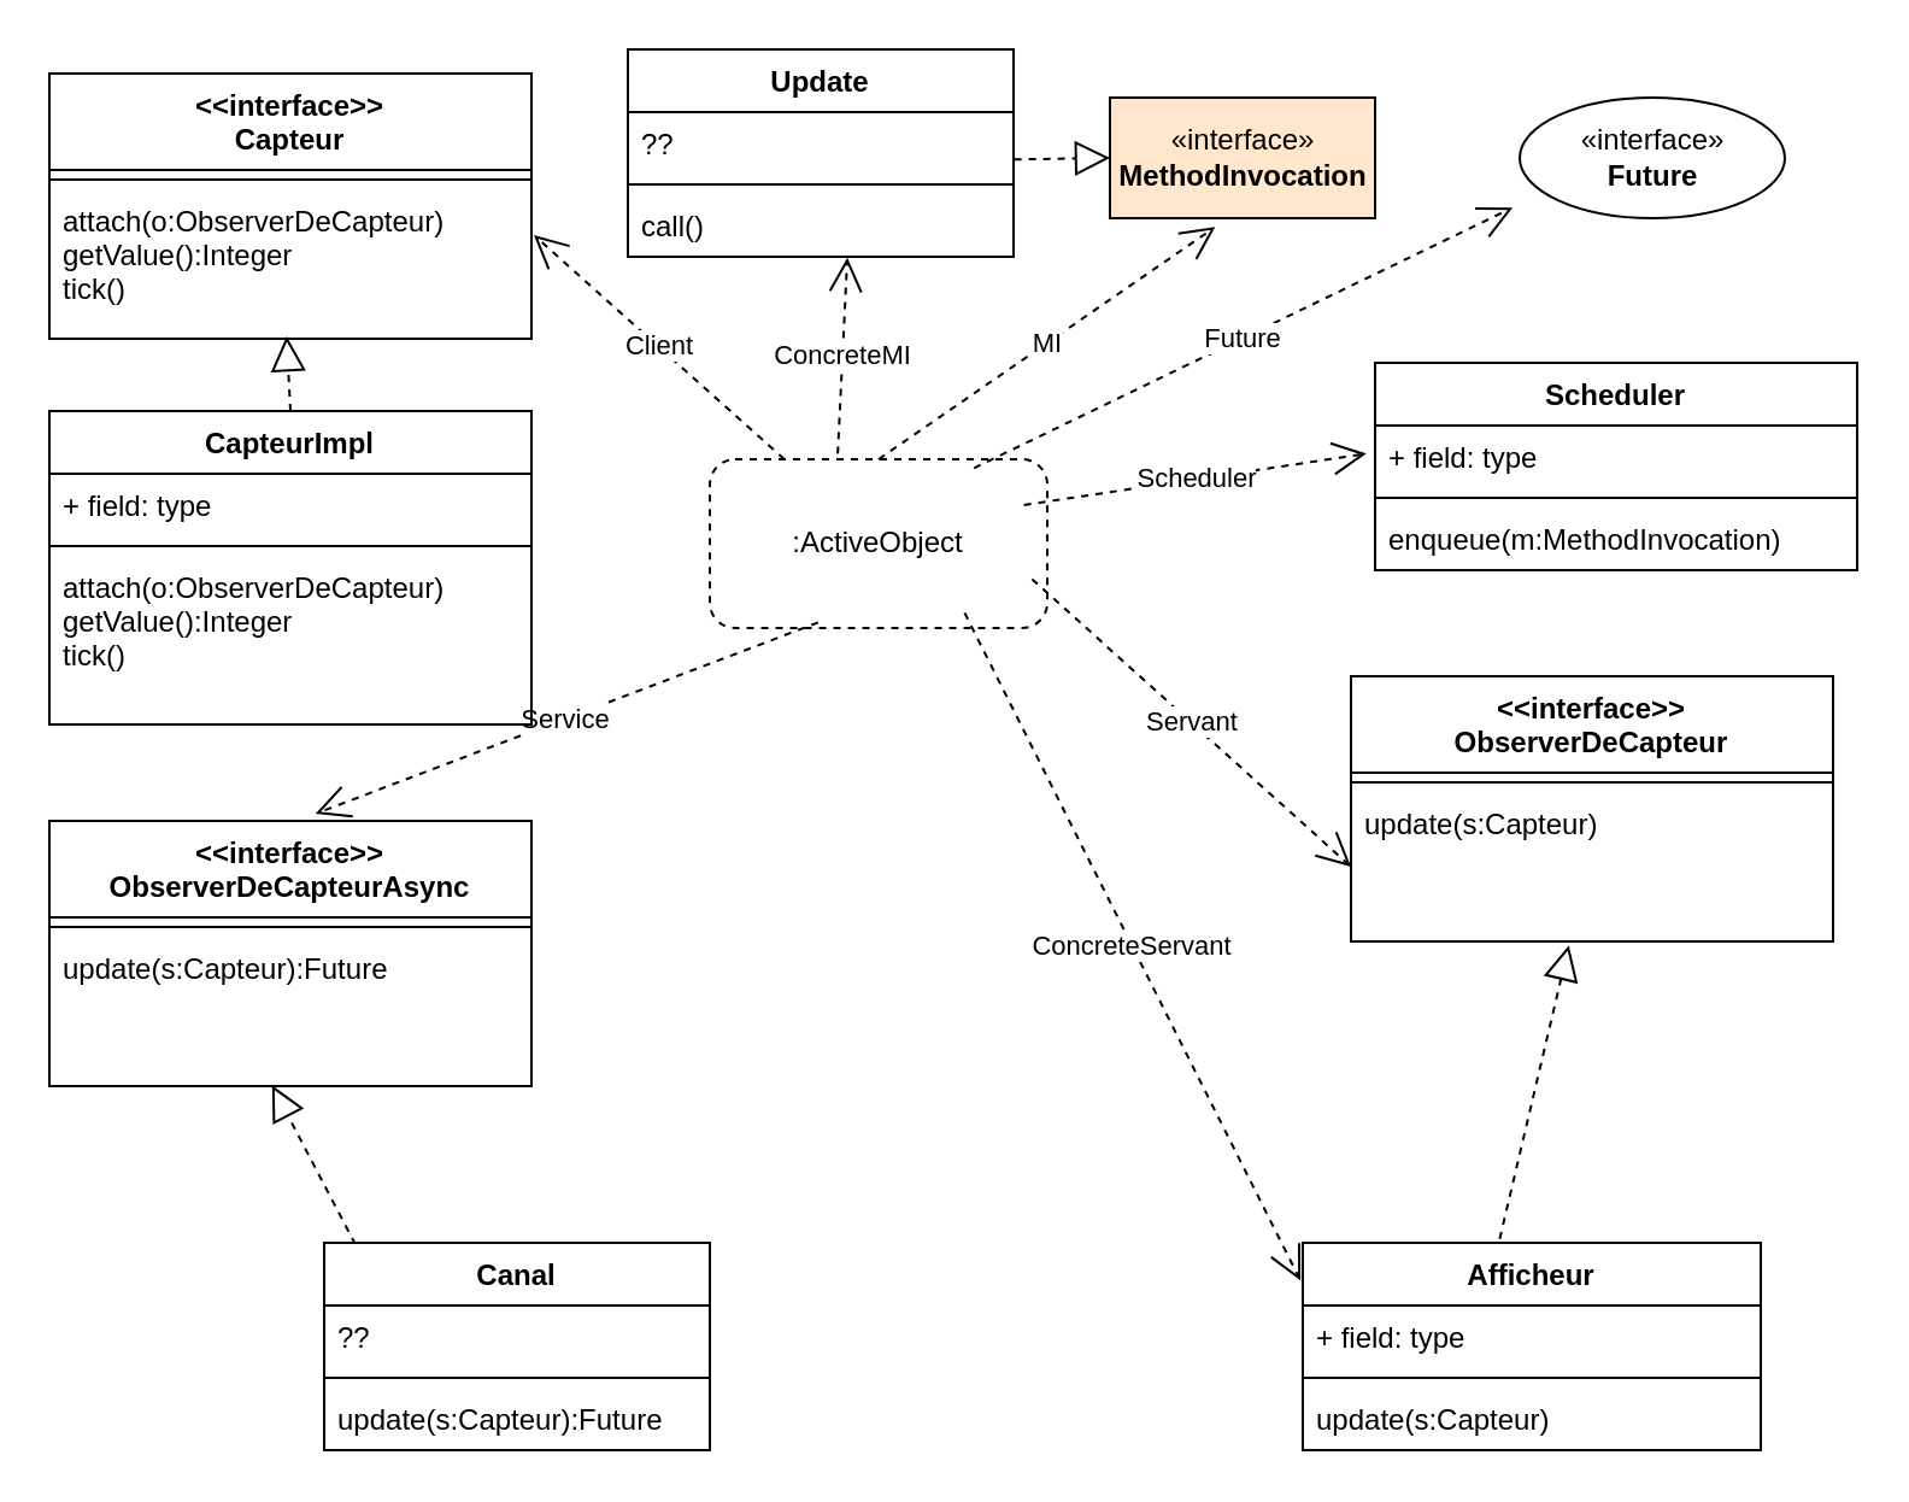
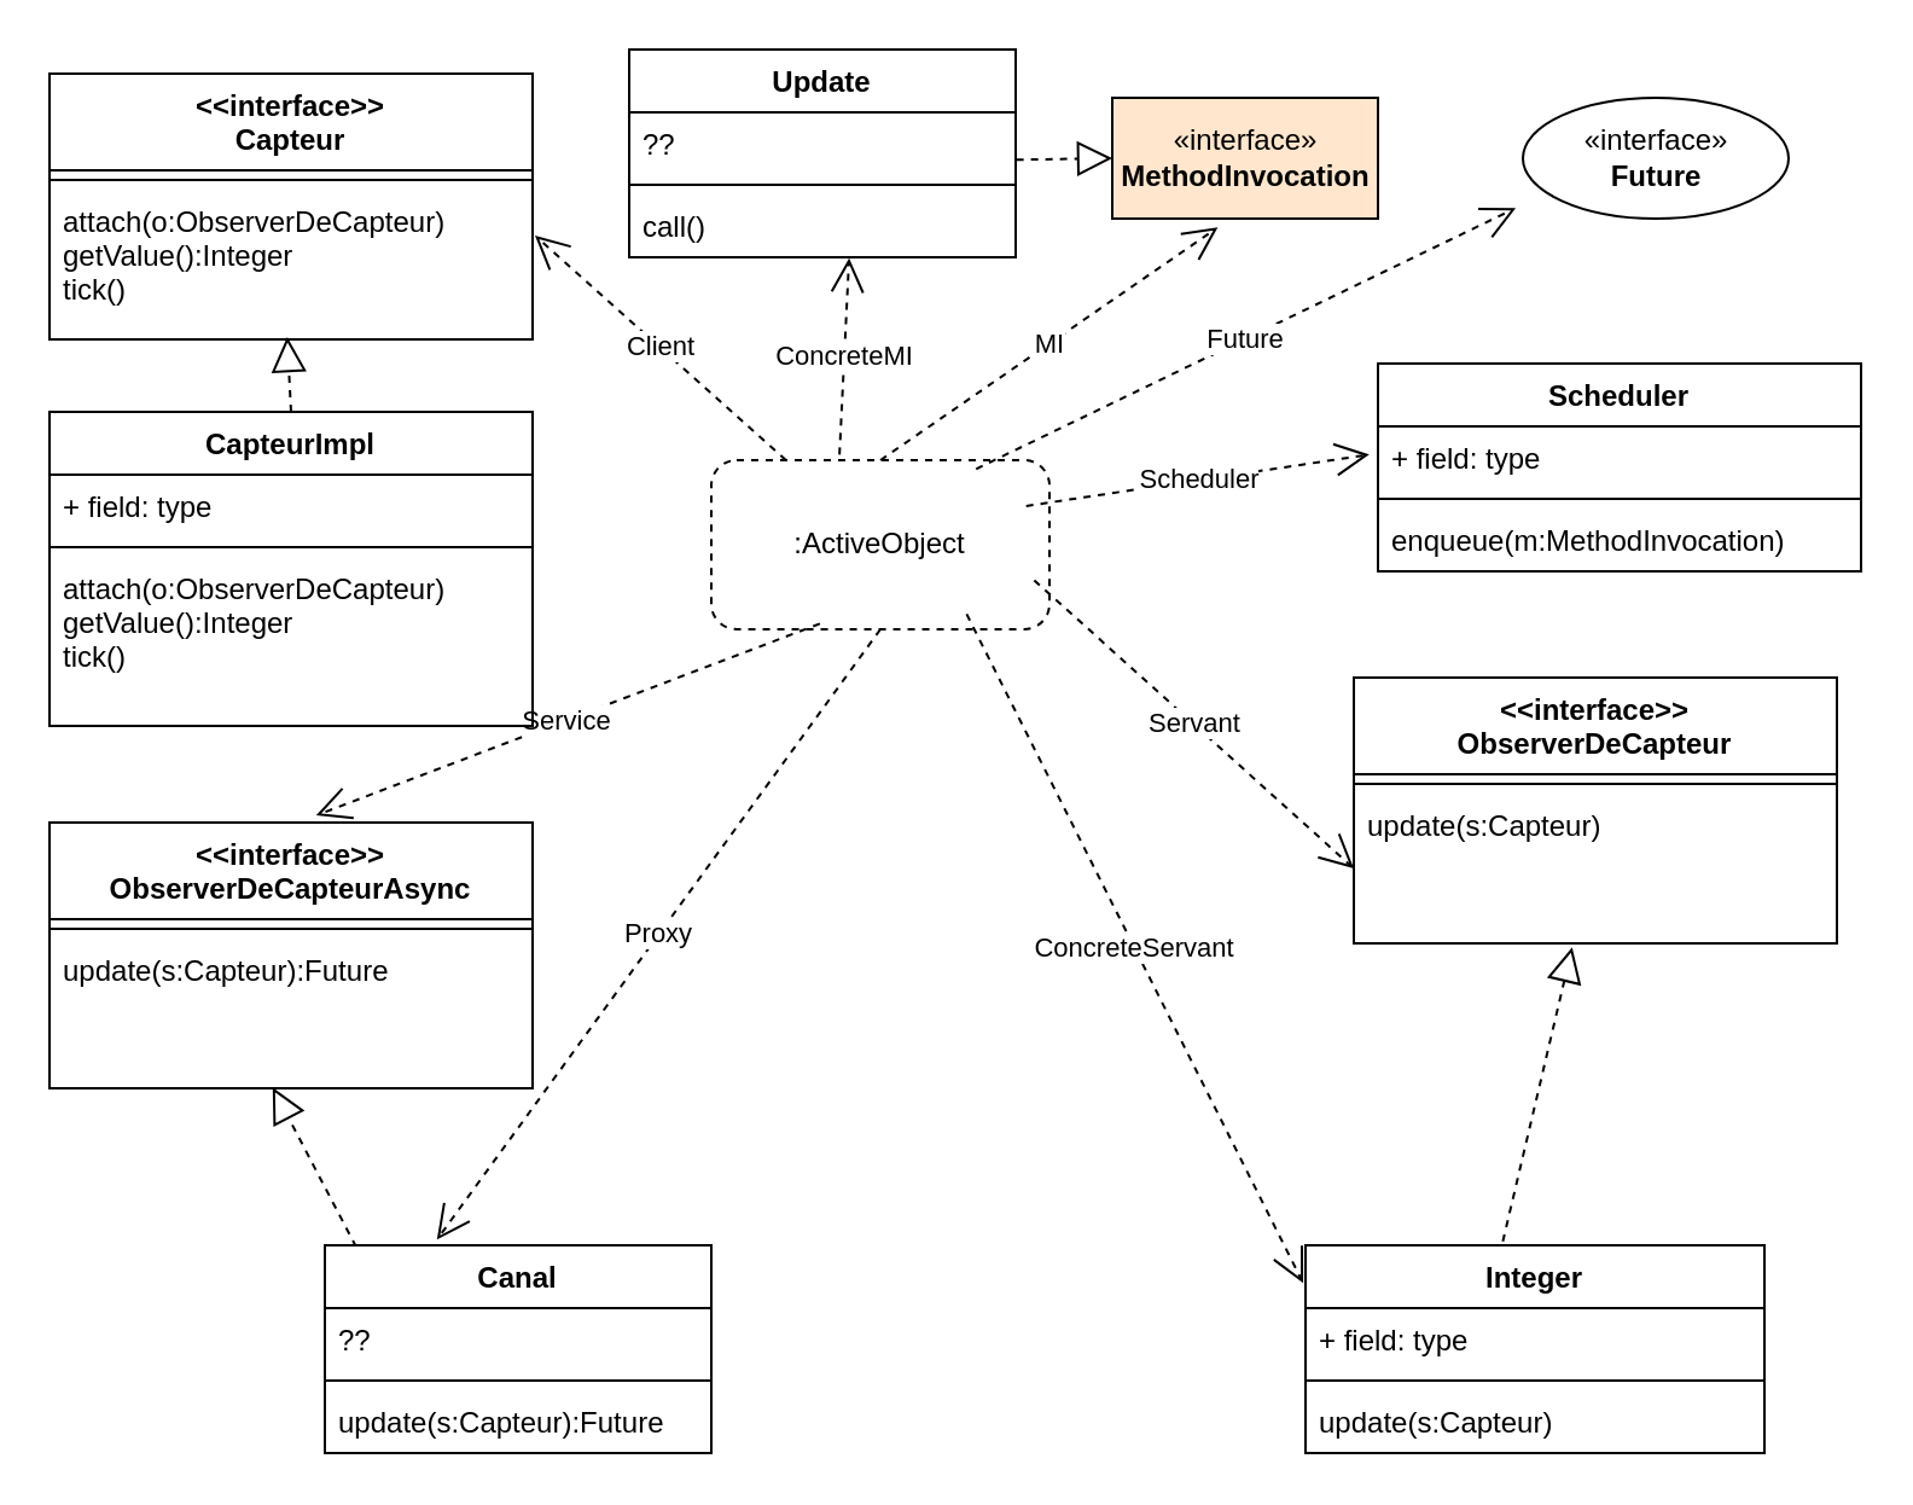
  <mxCell id="0" />
  <mxCell id="1" parent="0" />
  <mxCell id="2" value=":ActiveObject" style="whiteSpace=wrap;html=1;dashed=1;rounded=1;" parent="1" vertex="1"><mxGeometry x="294" y="190" width="140" height="70" as="geometry" /></mxCell>
  <mxCell id="3" value="Client" style="endArrow=open;endSize=12;dashed=1;html=1;entryX=1.005;entryY=0.306;entryDx=0;entryDy=0;entryPerimeter=0;" parent="1" source="2" target="17" edge="1"><mxGeometry width="160" relative="1" as="geometry"><mxPoint x="300" y="130" as="sourcePoint" /><mxPoint x="460" y="130" as="targetPoint" /></mxGeometry></mxCell>
  <mxCell id="4" value="Servant" style="endArrow=open;endSize=12;dashed=1;html=1;entryX=0;entryY=0.5;entryDx=0;entryDy=0;exitX=0.955;exitY=0.71;exitDx=0;exitDy=0;exitPerimeter=0;" parent="1" source="2" target="28" edge="1"><mxGeometry width="160" relative="1" as="geometry"><mxPoint x="533.762" y="239.045" as="sourcePoint" /><mxPoint x="440" y="170.002" as="targetPoint" /></mxGeometry></mxCell>
  <mxCell id="5" value="" style="endArrow=block;dashed=1;endFill=0;endSize=12;html=1;exitX=0.5;exitY=0;exitDx=0;exitDy=0;entryX=0.492;entryY=0.984;entryDx=0;entryDy=0;entryPerimeter=0;" parent="1" source="18" target="17" edge="1"><mxGeometry width="160" relative="1" as="geometry"><mxPoint x="280" y="330" as="sourcePoint" /><mxPoint x="440" y="330" as="targetPoint" /></mxGeometry></mxCell>
  <mxCell id="6" value="" style="endArrow=block;dashed=1;endFill=0;endSize=12;html=1;exitX=0.43;exitY=-0.019;exitDx=0;exitDy=0;exitPerimeter=0;entryX=0.452;entryY=1.027;entryDx=0;entryDy=0;entryPerimeter=0;" parent="1" source="8" target="28" edge="1"><mxGeometry width="160" relative="1" as="geometry"><mxPoint x="520" y="210" as="sourcePoint" /><mxPoint x="680" y="210" as="targetPoint" /></mxGeometry></mxCell>
  <mxCell id="7" value="ConcreteServant" style="endArrow=open;endSize=12;dashed=1;html=1;exitX=0.755;exitY=0.91;exitDx=0;exitDy=0;exitPerimeter=0;entryX=-0.005;entryY=0.182;entryDx=0;entryDy=0;entryPerimeter=0;" parent="1" source="2" target="8" edge="1"><mxGeometry width="160" relative="1" as="geometry"><mxPoint x="350" y="400" as="sourcePoint" /><mxPoint x="510" y="400" as="targetPoint" /></mxGeometry></mxCell>
- <mxCell id="8" value="Afficheur" style="swimlane;fontStyle=1;align=center;verticalAlign=top;childLayout=stackLayout;horizontal=1;startSize=26;horizontalStack=0;resizeParent=1;resizeParentMax=0;resizeLast=0;collapsible=1;marginBottom=0;" parent="1" vertex="1"><mxGeometry x="540" y="515" width="190" height="86" as="geometry" /></mxCell>
+ <mxCell id="8" value="Integer" style="swimlane;fontStyle=1;align=center;verticalAlign=top;childLayout=stackLayout;horizontal=1;startSize=26;horizontalStack=0;resizeParent=1;resizeParentMax=0;resizeLast=0;collapsible=1;marginBottom=0;" parent="1" vertex="1"><mxGeometry x="540" y="515" width="190" height="86" as="geometry" /></mxCell>
  <mxCell id="9" value="+ field: type" style="text;strokeColor=none;fillColor=none;align=left;verticalAlign=top;spacingLeft=4;spacingRight=4;overflow=hidden;rotatable=0;points=[[0,0.5],[1,0.5]];portConstraint=eastwest;" parent="8" vertex="1"><mxGeometry y="26" width="190" height="26" as="geometry" /></mxCell>
  <mxCell id="10" value="" style="line;strokeWidth=1;fillColor=none;align=left;verticalAlign=middle;spacingTop=-1;spacingLeft=3;spacingRight=3;rotatable=0;labelPosition=right;points=[];portConstraint=eastwest;" parent="8" vertex="1"><mxGeometry y="52" width="190" height="8" as="geometry" /></mxCell>
  <mxCell id="11" value="update(s:Capteur)" style="text;strokeColor=none;fillColor=none;align=left;verticalAlign=top;spacingLeft=4;spacingRight=4;overflow=hidden;rotatable=0;points=[[0,0.5],[1,0.5]];portConstraint=eastwest;" parent="8" vertex="1"><mxGeometry y="60" width="190" height="26" as="geometry" /></mxCell>
  <mxCell id="12" value="Service" style="endArrow=open;endSize=12;dashed=1;html=1;exitX=0.321;exitY=0.967;exitDx=0;exitDy=0;exitPerimeter=0;entryX=0.552;entryY=-0.027;entryDx=0;entryDy=0;entryPerimeter=0;" parent="1" source="2" target="38" edge="1"><mxGeometry width="160" relative="1" as="geometry"><mxPoint x="350" y="100" as="sourcePoint" /><mxPoint x="510" y="100" as="targetPoint" /></mxGeometry></mxCell>
  <mxCell id="13" value="" style="endArrow=block;dashed=1;endFill=0;endSize=12;html=1;entryX=0.462;entryY=0.995;entryDx=0;entryDy=0;entryPerimeter=0;exitX=0.081;exitY=0.008;exitDx=0;exitDy=0;exitPerimeter=0;" parent="1" source="22" target="40" edge="1"><mxGeometry width="160" relative="1" as="geometry"><mxPoint x="280" y="580" as="sourcePoint" /><mxPoint x="440" y="580" as="targetPoint" /></mxGeometry></mxCell>
+ <mxCell id="14" value="Proxy" style="endArrow=open;endSize=12;dashed=1;html=1;exitX=0.5;exitY=1;exitDx=0;exitDy=0;entryX=0.29;entryY=-0.027;entryDx=0;entryDy=0;entryPerimeter=0;" parent="1" source="2" target="22" edge="1"><mxGeometry width="160" relative="1" as="geometry"><mxPoint x="280" y="420" as="sourcePoint" /><mxPoint x="440" y="420" as="targetPoint" /></mxGeometry></mxCell>
  <mxCell id="15" value="&lt;&lt;interface&gt;&gt;&#10;Capteur" style="swimlane;fontStyle=1;align=center;verticalAlign=top;childLayout=stackLayout;horizontal=1;startSize=40;horizontalStack=0;resizeParent=1;resizeParentMax=0;resizeLast=0;collapsible=1;marginBottom=0;" parent="1" vertex="1"><mxGeometry x="20" y="30" width="200" height="110" as="geometry" /></mxCell>
  <mxCell id="16" value="" style="line;strokeWidth=1;fillColor=none;align=left;verticalAlign=middle;spacingTop=-1;spacingLeft=3;spacingRight=3;rotatable=0;labelPosition=right;points=[];portConstraint=eastwest;" parent="15" vertex="1"><mxGeometry y="40" width="200" height="8" as="geometry" /></mxCell>
  <mxCell id="17" value="attach(o:ObserverDeCapteur)&#10;getValue():Integer&#10;tick()" style="text;strokeColor=none;fillColor=none;align=left;verticalAlign=top;spacingLeft=4;spacingRight=4;overflow=hidden;rotatable=0;points=[[0,0.5],[1,0.5]];portConstraint=eastwest;" parent="15" vertex="1"><mxGeometry y="48" width="200" height="62" as="geometry" /></mxCell>
  <mxCell id="18" value="CapteurImpl" style="swimlane;fontStyle=1;align=center;verticalAlign=top;childLayout=stackLayout;horizontal=1;startSize=26;horizontalStack=0;resizeParent=1;resizeParentMax=0;resizeLast=0;collapsible=1;marginBottom=0;" parent="1" vertex="1"><mxGeometry x="20" y="170" width="200" height="130" as="geometry" /></mxCell>
  <mxCell id="19" value="+ field: type" style="text;strokeColor=none;fillColor=none;align=left;verticalAlign=top;spacingLeft=4;spacingRight=4;overflow=hidden;rotatable=0;points=[[0,0.5],[1,0.5]];portConstraint=eastwest;" parent="18" vertex="1"><mxGeometry y="26" width="200" height="26" as="geometry" /></mxCell>
  <mxCell id="20" value="" style="line;strokeWidth=1;fillColor=none;align=left;verticalAlign=middle;spacingTop=-1;spacingLeft=3;spacingRight=3;rotatable=0;labelPosition=right;points=[];portConstraint=eastwest;" parent="18" vertex="1"><mxGeometry y="52" width="200" height="8" as="geometry" /></mxCell>
  <mxCell id="21" value="attach(o:ObserverDeCapteur)&#10;getValue():Integer&#10;tick()" style="text;strokeColor=none;fillColor=none;align=left;verticalAlign=top;spacingLeft=4;spacingRight=4;overflow=hidden;rotatable=0;points=[[0,0.5],[1,0.5]];portConstraint=eastwest;" parent="18" vertex="1"><mxGeometry y="60" width="200" height="70" as="geometry" /></mxCell>
  <mxCell id="22" value="Canal" style="swimlane;fontStyle=1;align=center;verticalAlign=top;childLayout=stackLayout;horizontal=1;startSize=26;horizontalStack=0;resizeParent=1;resizeParentMax=0;resizeLast=0;collapsible=1;marginBottom=0;" parent="1" vertex="1"><mxGeometry x="134" y="515" width="160" height="86" as="geometry" /></mxCell>
  <mxCell id="23" value="??" style="text;strokeColor=none;fillColor=none;align=left;verticalAlign=top;spacingLeft=4;spacingRight=4;overflow=hidden;rotatable=0;points=[[0,0.5],[1,0.5]];portConstraint=eastwest;" parent="22" vertex="1"><mxGeometry y="26" width="160" height="26" as="geometry" /></mxCell>
  <mxCell id="24" value="" style="line;strokeWidth=1;fillColor=none;align=left;verticalAlign=middle;spacingTop=-1;spacingLeft=3;spacingRight=3;rotatable=0;labelPosition=right;points=[];portConstraint=eastwest;" parent="22" vertex="1"><mxGeometry y="52" width="160" height="8" as="geometry" /></mxCell>
  <mxCell id="25" value="update(s:Capteur):Future" style="text;strokeColor=none;fillColor=none;align=left;verticalAlign=top;spacingLeft=4;spacingRight=4;overflow=hidden;rotatable=0;points=[[0,0.5],[1,0.5]];portConstraint=eastwest;" parent="22" vertex="1"><mxGeometry y="60" width="160" height="26" as="geometry" /></mxCell>
  <mxCell id="26" value="&lt;&lt;interface&gt;&gt;&#10;ObserverDeCapteur" style="swimlane;fontStyle=1;align=center;verticalAlign=top;childLayout=stackLayout;horizontal=1;startSize=40;horizontalStack=0;resizeParent=1;resizeParentMax=0;resizeLast=0;collapsible=1;marginBottom=0;" parent="1" vertex="1"><mxGeometry x="560" y="280" width="200" height="110" as="geometry" /></mxCell>
  <mxCell id="27" value="" style="line;strokeWidth=1;fillColor=none;align=left;verticalAlign=middle;spacingTop=-1;spacingLeft=3;spacingRight=3;rotatable=0;labelPosition=right;points=[];portConstraint=eastwest;" parent="26" vertex="1"><mxGeometry y="40" width="200" height="8" as="geometry" /></mxCell>
  <mxCell id="28" value="update(s:Capteur)" style="text;strokeColor=none;fillColor=none;align=left;verticalAlign=top;spacingLeft=4;spacingRight=4;overflow=hidden;rotatable=0;points=[[0,0.5],[1,0.5]];portConstraint=eastwest;" parent="26" vertex="1"><mxGeometry y="48" width="200" height="62" as="geometry" /></mxCell>
  <mxCell id="29" value="Scheduler" style="swimlane;fontStyle=1;align=center;verticalAlign=top;childLayout=stackLayout;horizontal=1;startSize=26;horizontalStack=0;resizeParent=1;resizeParentMax=0;resizeLast=0;collapsible=1;marginBottom=0;" parent="1" vertex="1"><mxGeometry x="570" y="150" width="200" height="86" as="geometry" /></mxCell>
  <mxCell id="30" value="+ field: type" style="text;strokeColor=none;fillColor=none;align=left;verticalAlign=top;spacingLeft=4;spacingRight=4;overflow=hidden;rotatable=0;points=[[0,0.5],[1,0.5]];portConstraint=eastwest;" parent="29" vertex="1"><mxGeometry y="26" width="200" height="26" as="geometry" /></mxCell>
  <mxCell id="31" value="" style="line;strokeWidth=1;fillColor=none;align=left;verticalAlign=middle;spacingTop=-1;spacingLeft=3;spacingRight=3;rotatable=0;labelPosition=right;points=[];portConstraint=eastwest;" parent="29" vertex="1"><mxGeometry y="52" width="200" height="8" as="geometry" /></mxCell>
  <mxCell id="32" value="enqueue(m:MethodInvocation)" style="text;strokeColor=none;fillColor=none;align=left;verticalAlign=top;spacingLeft=4;spacingRight=4;overflow=hidden;rotatable=0;points=[[0,0.5],[1,0.5]];portConstraint=eastwest;" parent="29" vertex="1"><mxGeometry y="60" width="200" height="26" as="geometry" /></mxCell>
  <mxCell id="33" value="Scheduler" style="endArrow=open;endSize=12;dashed=1;html=1;exitX=0.931;exitY=0.271;exitDx=0;exitDy=0;exitPerimeter=0;entryX=-0.018;entryY=0.449;entryDx=0;entryDy=0;entryPerimeter=0;" parent="1" source="2" target="30" edge="1"><mxGeometry width="160" relative="1" as="geometry"><mxPoint x="400" y="90" as="sourcePoint" /><mxPoint x="560" y="90" as="targetPoint" /></mxGeometry></mxCell>
  <mxCell id="34" value="«interface»&lt;br&gt;&lt;b&gt;MethodInvocation&lt;/b&gt;" style="html=1;fillColor=#ffe6cc;" parent="1" vertex="1"><mxGeometry x="460" y="40" width="110" height="50" as="geometry" /></mxCell>
  <mxCell id="35" value="«interface»&lt;br&gt;&lt;b&gt;Future&lt;/b&gt;" style="ellipse;html=1;" parent="1" vertex="1"><mxGeometry x="630" y="40" width="110" height="50" as="geometry" /></mxCell>
  <mxCell id="36" value="MI" style="endArrow=open;endSize=12;dashed=1;html=1;exitX=0.5;exitY=0;exitDx=0;exitDy=0;entryX=0.397;entryY=1.073;entryDx=0;entryDy=0;entryPerimeter=0;" parent="1" source="2" target="34" edge="1"><mxGeometry width="160" relative="1" as="geometry"><mxPoint x="370" y="140" as="sourcePoint" /><mxPoint x="530" y="140" as="targetPoint" /></mxGeometry></mxCell>
  <mxCell id="37" value="Future" style="endArrow=open;endSize=12;dashed=1;html=1;exitX=0.783;exitY=0.052;exitDx=0;exitDy=0;entryX=-0.027;entryY=0.913;entryDx=0;entryDy=0;entryPerimeter=0;exitPerimeter=0;" parent="1" source="2" target="35" edge="1"><mxGeometry width="160" relative="1" as="geometry"><mxPoint x="450" y="186.35" as="sourcePoint" /><mxPoint x="469.67" y="90" as="targetPoint" /></mxGeometry></mxCell>
  <mxCell id="38" value="&lt;&lt;interface&gt;&gt;&#10;ObserverDeCapteurAsync" style="swimlane;fontStyle=1;align=center;verticalAlign=top;childLayout=stackLayout;horizontal=1;startSize=40;horizontalStack=0;resizeParent=1;resizeParentMax=0;resizeLast=0;collapsible=1;marginBottom=0;" parent="1" vertex="1"><mxGeometry x="20" y="340" width="200" height="110" as="geometry" /></mxCell>
  <mxCell id="39" value="" style="line;strokeWidth=1;fillColor=none;align=left;verticalAlign=middle;spacingTop=-1;spacingLeft=3;spacingRight=3;rotatable=0;labelPosition=right;points=[];portConstraint=eastwest;" parent="38" vertex="1"><mxGeometry y="40" width="200" height="8" as="geometry" /></mxCell>
  <mxCell id="40" value="update(s:Capteur):Future" style="text;strokeColor=none;fillColor=none;align=left;verticalAlign=top;spacingLeft=4;spacingRight=4;overflow=hidden;rotatable=0;points=[[0,0.5],[1,0.5]];portConstraint=eastwest;" parent="38" vertex="1"><mxGeometry y="48" width="200" height="62" as="geometry" /></mxCell>
  <mxCell id="41" value="Update" style="swimlane;fontStyle=1;align=center;verticalAlign=top;childLayout=stackLayout;horizontal=1;startSize=26;horizontalStack=0;resizeParent=1;resizeParentMax=0;resizeLast=0;collapsible=1;marginBottom=0;" parent="1" vertex="1"><mxGeometry x="260" y="20" width="160" height="86" as="geometry" /></mxCell>
  <mxCell id="42" value="??" style="text;strokeColor=none;fillColor=none;align=left;verticalAlign=top;spacingLeft=4;spacingRight=4;overflow=hidden;rotatable=0;points=[[0,0.5],[1,0.5]];portConstraint=eastwest;" parent="41" vertex="1"><mxGeometry y="26" width="160" height="26" as="geometry" /></mxCell>
  <mxCell id="43" value="" style="line;strokeWidth=1;fillColor=none;align=left;verticalAlign=middle;spacingTop=-1;spacingLeft=3;spacingRight=3;rotatable=0;labelPosition=right;points=[];portConstraint=eastwest;" parent="41" vertex="1"><mxGeometry y="52" width="160" height="8" as="geometry" /></mxCell>
  <mxCell id="44" value="call()" style="text;strokeColor=none;fillColor=none;align=left;verticalAlign=top;spacingLeft=4;spacingRight=4;overflow=hidden;rotatable=0;points=[[0,0.5],[1,0.5]];portConstraint=eastwest;" parent="41" vertex="1"><mxGeometry y="60" width="160" height="26" as="geometry" /></mxCell>
  <mxCell id="45" value="" style="endArrow=block;dashed=1;endFill=0;endSize=12;html=1;entryX=0;entryY=0.5;entryDx=0;entryDy=0;exitX=1.002;exitY=0.756;exitDx=0;exitDy=0;exitPerimeter=0;" parent="1" source="42" target="34" edge="1"><mxGeometry width="160" relative="1" as="geometry"><mxPoint x="290" y="120" as="sourcePoint" /><mxPoint x="450" y="120" as="targetPoint" /></mxGeometry></mxCell>
  <mxCell id="46" value="ConcreteMI" style="endArrow=open;endSize=12;dashed=1;html=1;exitX=0.379;exitY=-0.033;exitDx=0;exitDy=0;exitPerimeter=0;entryX=0.569;entryY=1.013;entryDx=0;entryDy=0;entryPerimeter=0;" parent="1" source="2" target="44" edge="1"><mxGeometry width="160" relative="1" as="geometry"><mxPoint x="290" y="120" as="sourcePoint" /><mxPoint x="450" y="120" as="targetPoint" /></mxGeometry></mxCell>
